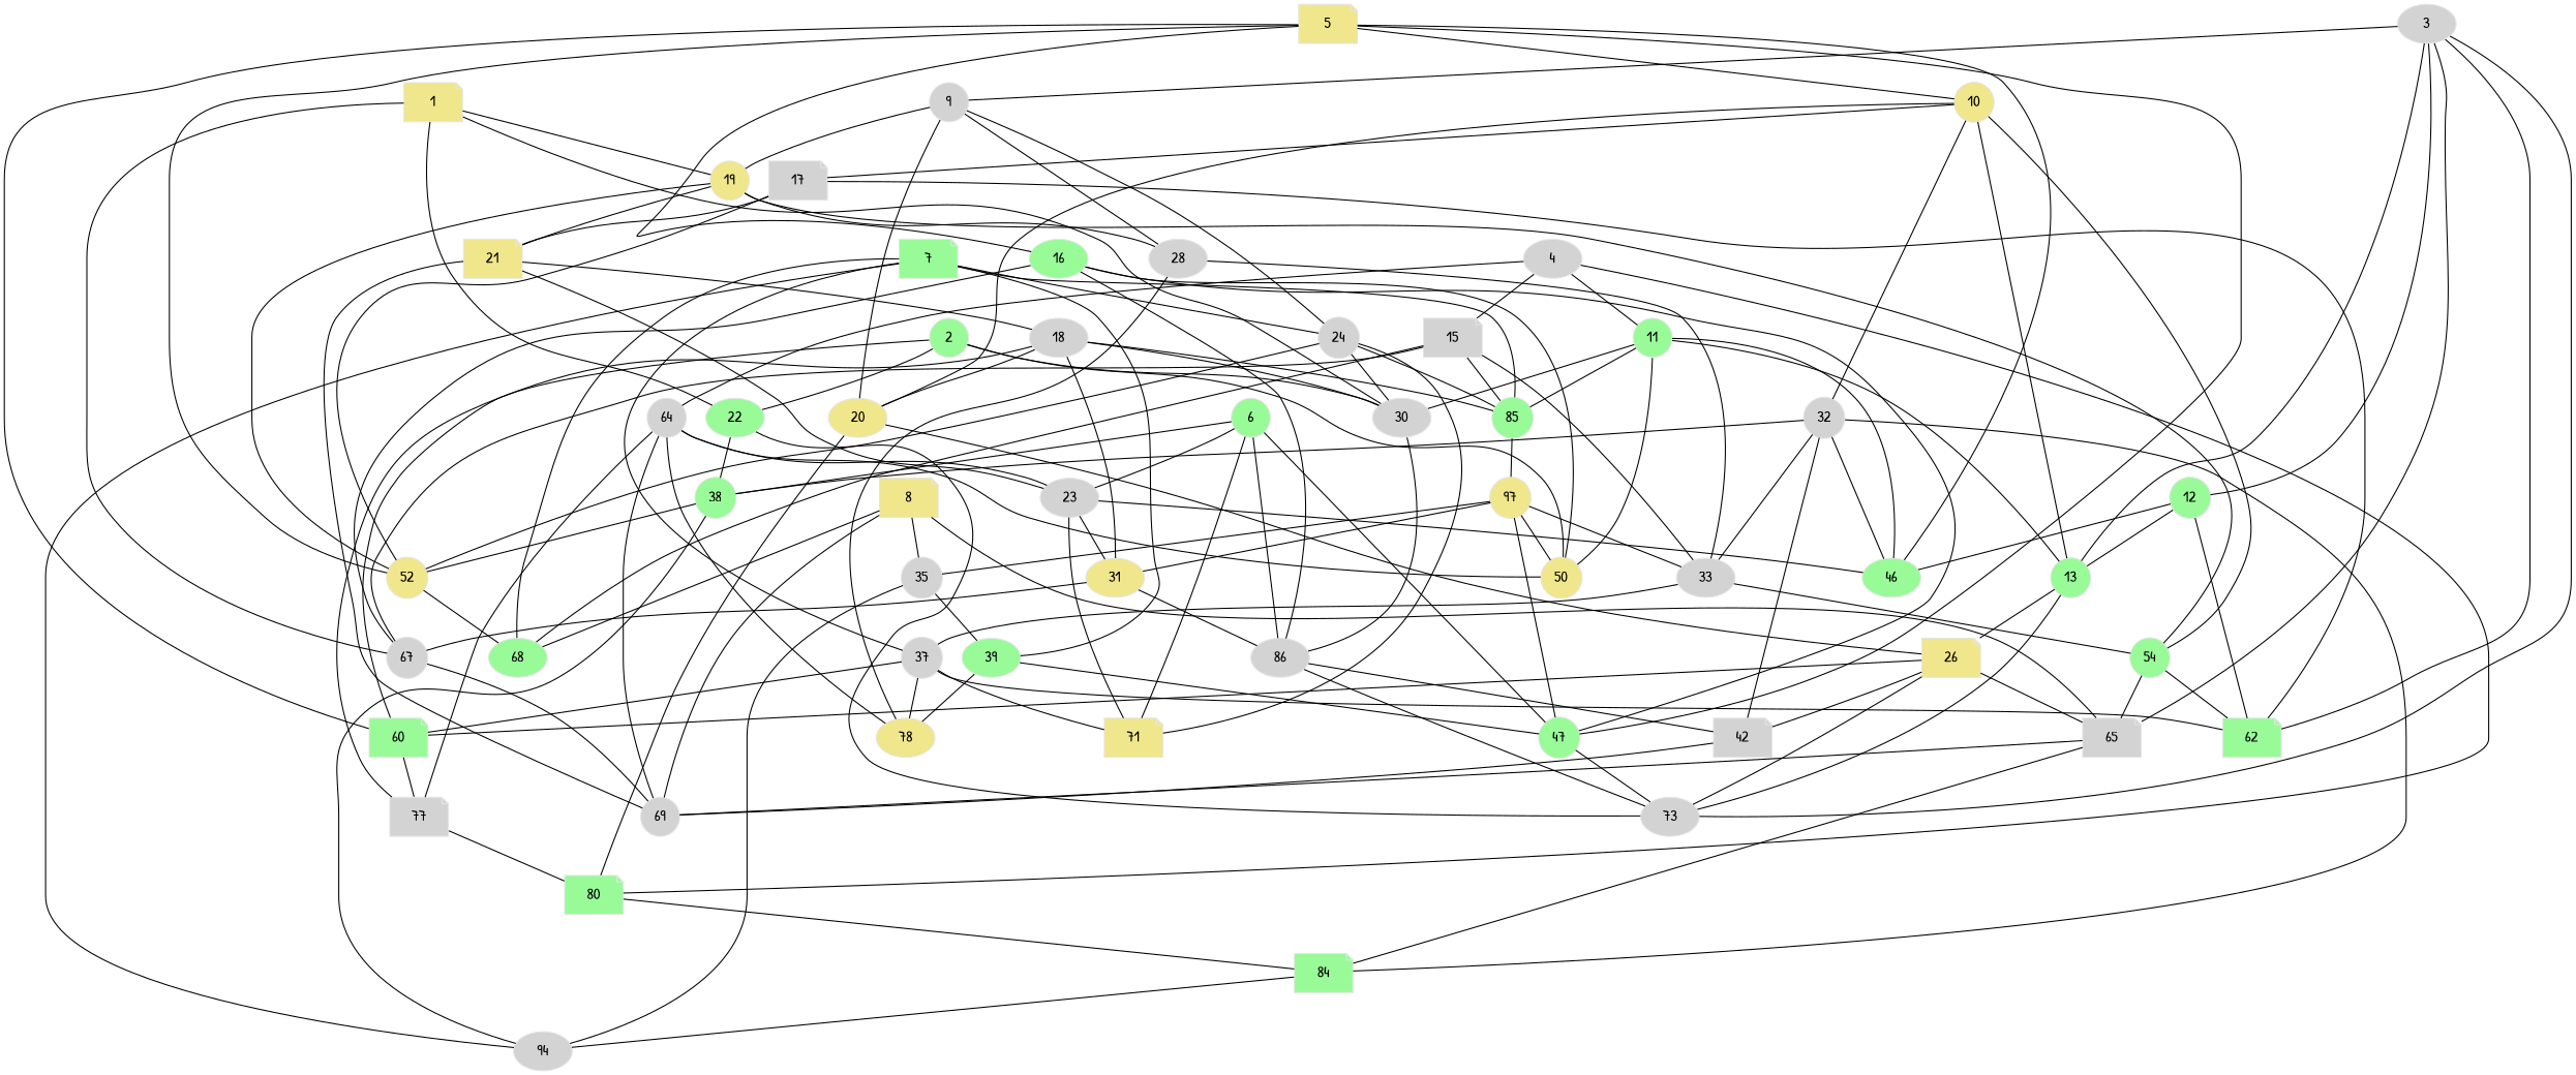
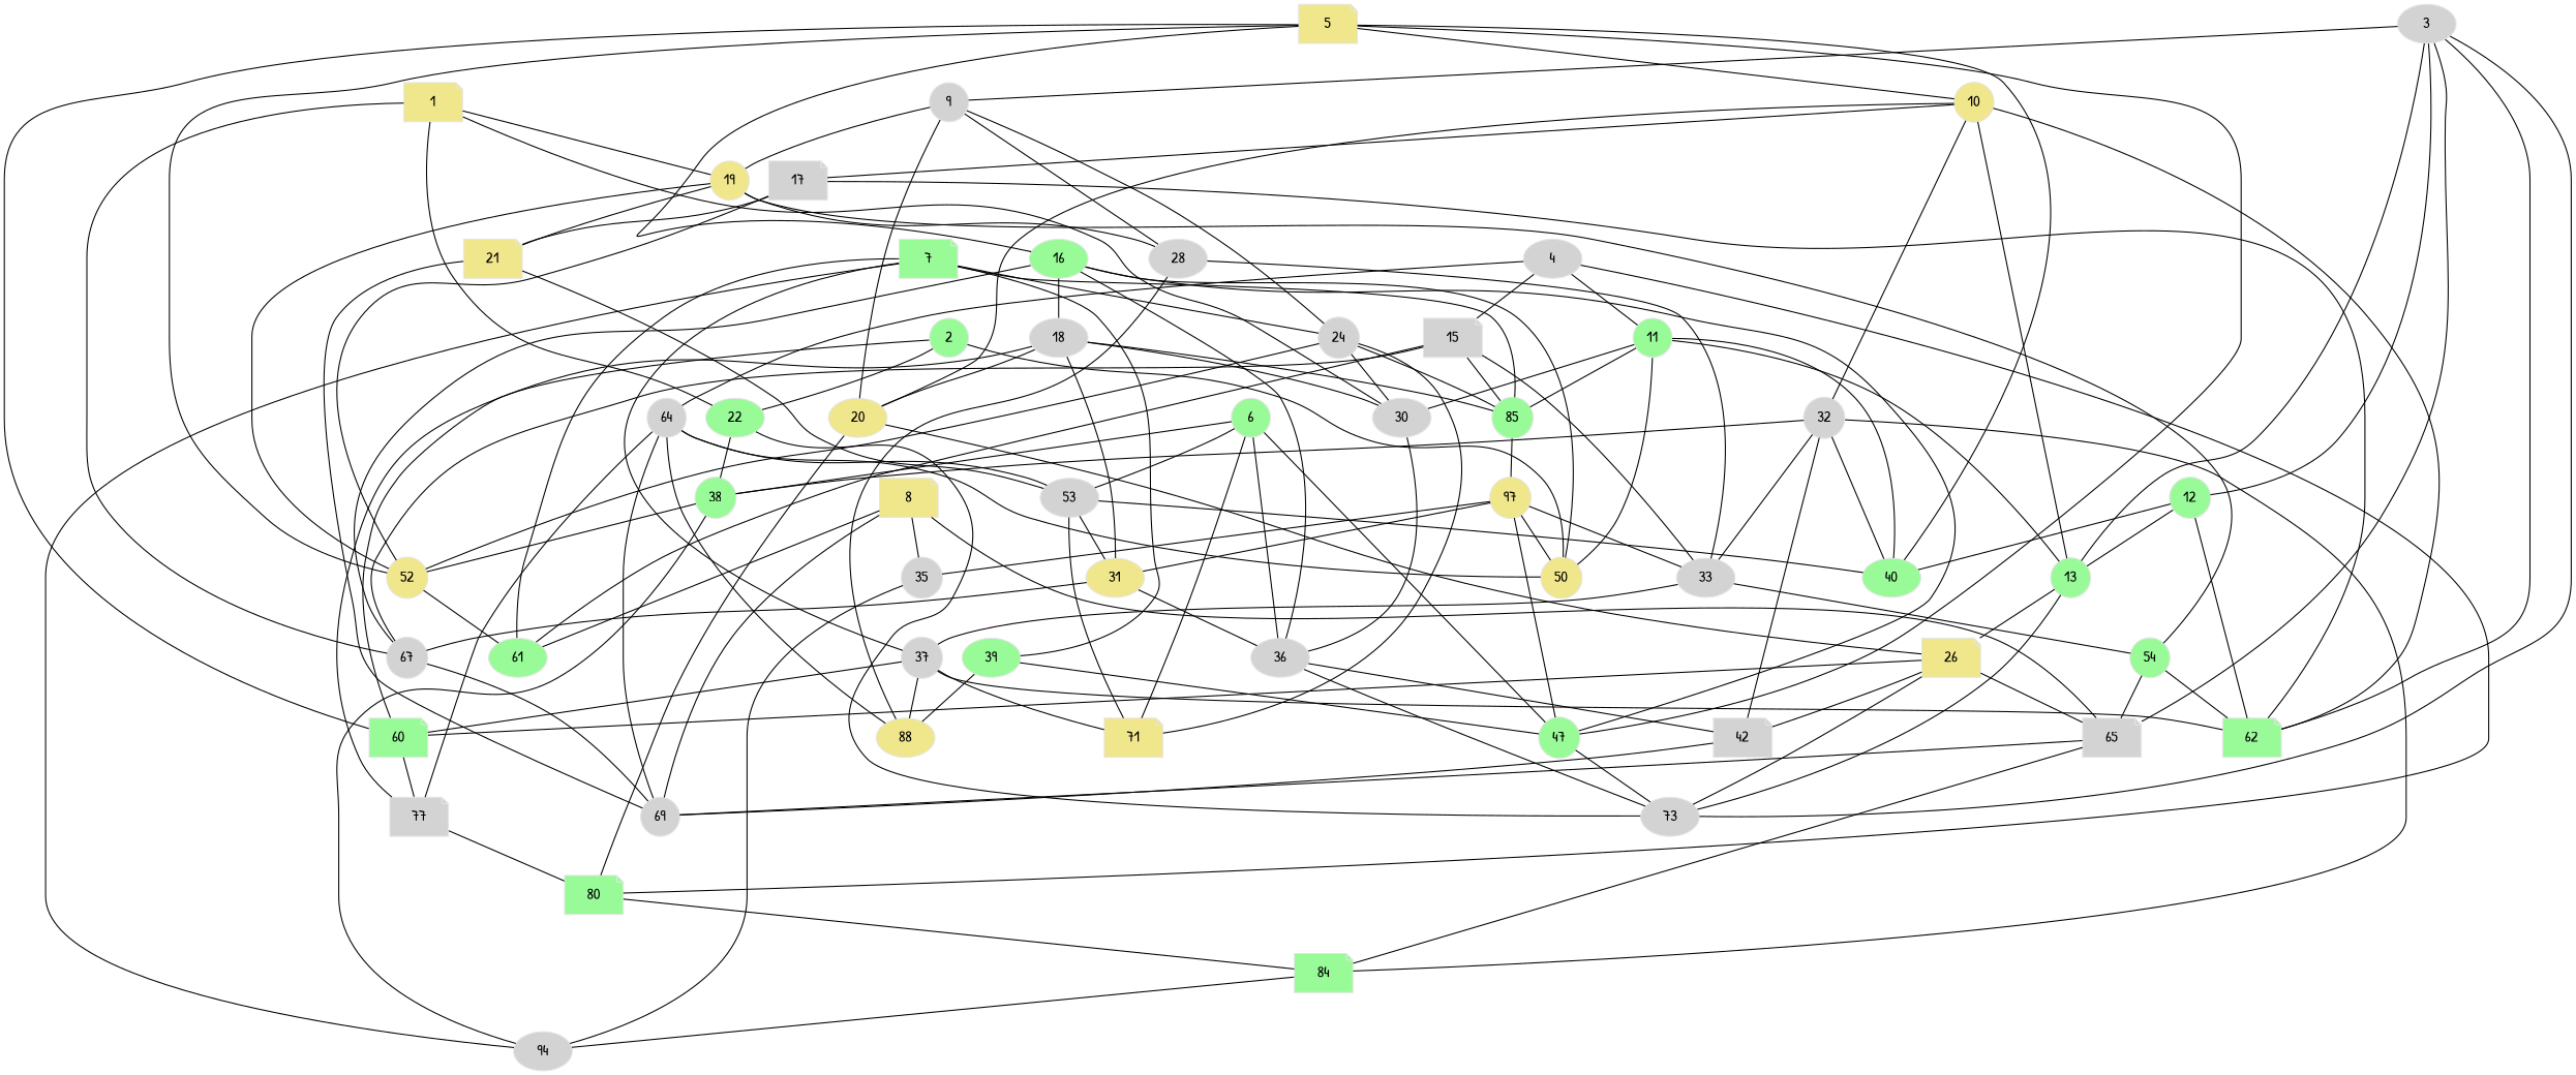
  graph {
    fontname="Patrick Hand"
    node [color=gray90 fillcolor=lightgrey fontname="Patrick Hand" shape=circle style=filled]
    edge [fontname="Patrick Hand"]
    1 [fillcolor=khaki shape=note super="+93"]
    19 [fillcolor=khaki super="+72"]
    22 [fillcolor=palegreen shape=ellipse]
    30 [shape=ellipse super="+83"]
    67 [super="+82"]
    52 [fillcolor=khaki super="+81"]
    28 [shape=ellipse]
    21 [fillcolor=khaki shape=note]
    54 [fillcolor=palegreen]
    73 [shape=ellipse super="+89"]
    38 [fillcolor=palegreen super="+58"]
-   36 [shape=ellipse super="+60" label=86]
-   40 [fillcolor=palegreen shape=ellipse super="+45" label=46]
+   36 [shape=ellipse super="+60"]
+   40 [fillcolor=palegreen shape=ellipse super="+45"]
    69 [super="+90"]
    2 [fillcolor=palegreen super="+91"]
    50 [fillcolor=khaki super="+53"]
    n17 [fillcolor=palegreen label=60 shape=note super="+78"]
    77 [shape=note]
    3 [shape=ellipse super="+43"]
    9 [super="+79"]
    12 [fillcolor=palegreen]
    13 [fillcolor=palegreen super="+86"]
    62 [fillcolor=palegreen shape=note super="+87"]
    65 [shape=note super="+71"]
    24 [super="+46"]
    20 [fillcolor=khaki shape=ellipse super="+59"]
    26 [fillcolor=khaki shape=note super="+29"]
    84 [fillcolor=palegreen shape=note]
    11 [fillcolor=palegreen super="+41"]
    n30 [fillcolor=palegreen label=85 super="+64"]
    4 [shape=ellipse]
    n32 [label=64 super="+57"]
    15 [shape=note super="+85"]
    80 [fillcolor=palegreen shape=note]
-   23 [shape=ellipse super="+92"]
-   88 [fillcolor=khaki shape=ellipse label=78]
-   68 [fillcolor=palegreen shape=ellipse]
+   23 [shape=ellipse super="+92" label=53]
+   88 [fillcolor=khaki shape=ellipse]
+   68 [fillcolor=palegreen shape=ellipse label=61]
    33 [shape=ellipse super="+61"]
    5 [fillcolor=khaki shape=note super="+63"]
    10 [fillcolor=khaki super="+51"]
    16 [fillcolor=palegreen shape=ellipse super="+76"]
    47 [fillcolor=palegreen super="+55"]
    17 [shape=note]
    32 [super="+70"]
    18 [shape=ellipse super="+44"]
    6 [fillcolor=palegreen super="+49"]
    n47 [fillcolor=khaki label=71 shape=note]
    31 [fillcolor=khaki shape=ellipse super="+48"]
    42 [shape=note]
    94 [shape=ellipse]
    7 [fillcolor=palegreen shape=note super="+74"]
    37 [super="+56"]
    39 [fillcolor=palegreen shape=ellipse]
    n54 [fillcolor=khaki label=97 super="+34"]
    8 [fillcolor=khaki shape=note]
    35
    1 -- 19
    1 -- 22
    1 -- 30
    1 -- 67 [weight=2]
    19 -- 52
    19 -- 28
    19 -- 21
    19 -- 54
    22 -- 73
    22 -- 38
    30 -- 36
    67 -- 69
    52 -- 68
    28 -- 88
    28 -- 33
    21 -- 69
    21 -- 23
    54 -- 62
    54 -- 65
    38 -- 52
    38 -- 94
    36 -- 73
    36 -- 42
    2 -- 22
-   2 -- 30
    2 -- 50 [weight=2]
    2 -- n17 [weight=2]
    n17 -- 77
    77 -- 80
    3 -- 73
    3 -- 9
    3 -- 12
    3 -- 13
    3 -- 62
    3 -- 65
    9 -- 19
    9 -- 28
    9 -- 24
    9 -- 20 [weight=2]
    12 -- 40
    12 -- 13
    12 -- 62
    13 -- 73
    13 -- 26
    65 -- 69
    65 -- 84
    24 -- 30
    24 -- 52
    24 -- n30
    24 -- n47
    20 -- 26
    20 -- 80
    26 -- 73
    26 -- n17
    26 -- 65
    26 -- 42
    84 -- 94
    11 -- 30
    11 -- 40
    11 -- 50
    11 -- 13
    11 -- n30
    n30 -- n54
    4 -- 11
    4 -- n32
    4 -- 15
    4 -- 80
    n32 -- 69
    n32 -- 50
    n32 -- 77
    n32 -- 23
    n32 -- 88
    15 -- 67
    15 -- n30
    15 -- 68
    15 -- 33
    80 -- 84
    23 -- 40
    23 -- n47
    23 -- 31
    33 -- 54
    33 -- 37
    5 -- 52
    5 -- 40
    5 -- n17
    5 -- 10
    5 -- 16
    5 -- 47
    10 -- 13
-   10 -- 54
+   10 -- 62
    10 -- 20
    10 -- 17
    10 -- 32
    16 -- 67
    16 -- 36
    16 -- 50
    16 -- 47
-   21 -- 18
+   16 -- 18
    47 -- 73
    17 -- 52
    17 -- 21
    17 -- 62
    32 -- 38
    32 -- 40
    32 -- 84
    32 -- 33
    32 -- 42
    18 -- 30
    18 -- 77
    18 -- 20
    18 -- n30
    18 -- 31
    6 -- 38
    6 -- 36
    6 -- 23
    6 -- 47
    6 -- n47
    31 -- 67
    31 -- 36
    42 -- 69
    7 -- 24
    7 -- n30
    7 -- 68
    7 -- 94
    7 -- 37
    7 -- 39
    37 -- n17
    37 -- 62
    37 -- 88
    37 -- n47
    39 -- 88
    39 -- 47
    n54 -- 50
    n54 -- 33
    n54 -- 47
    n54 -- 31
    n54 -- 35
    8 -- 69
    8 -- 65
    8 -- 68
    8 -- 35
    35 -- 94
-   35 -- 39
  }
